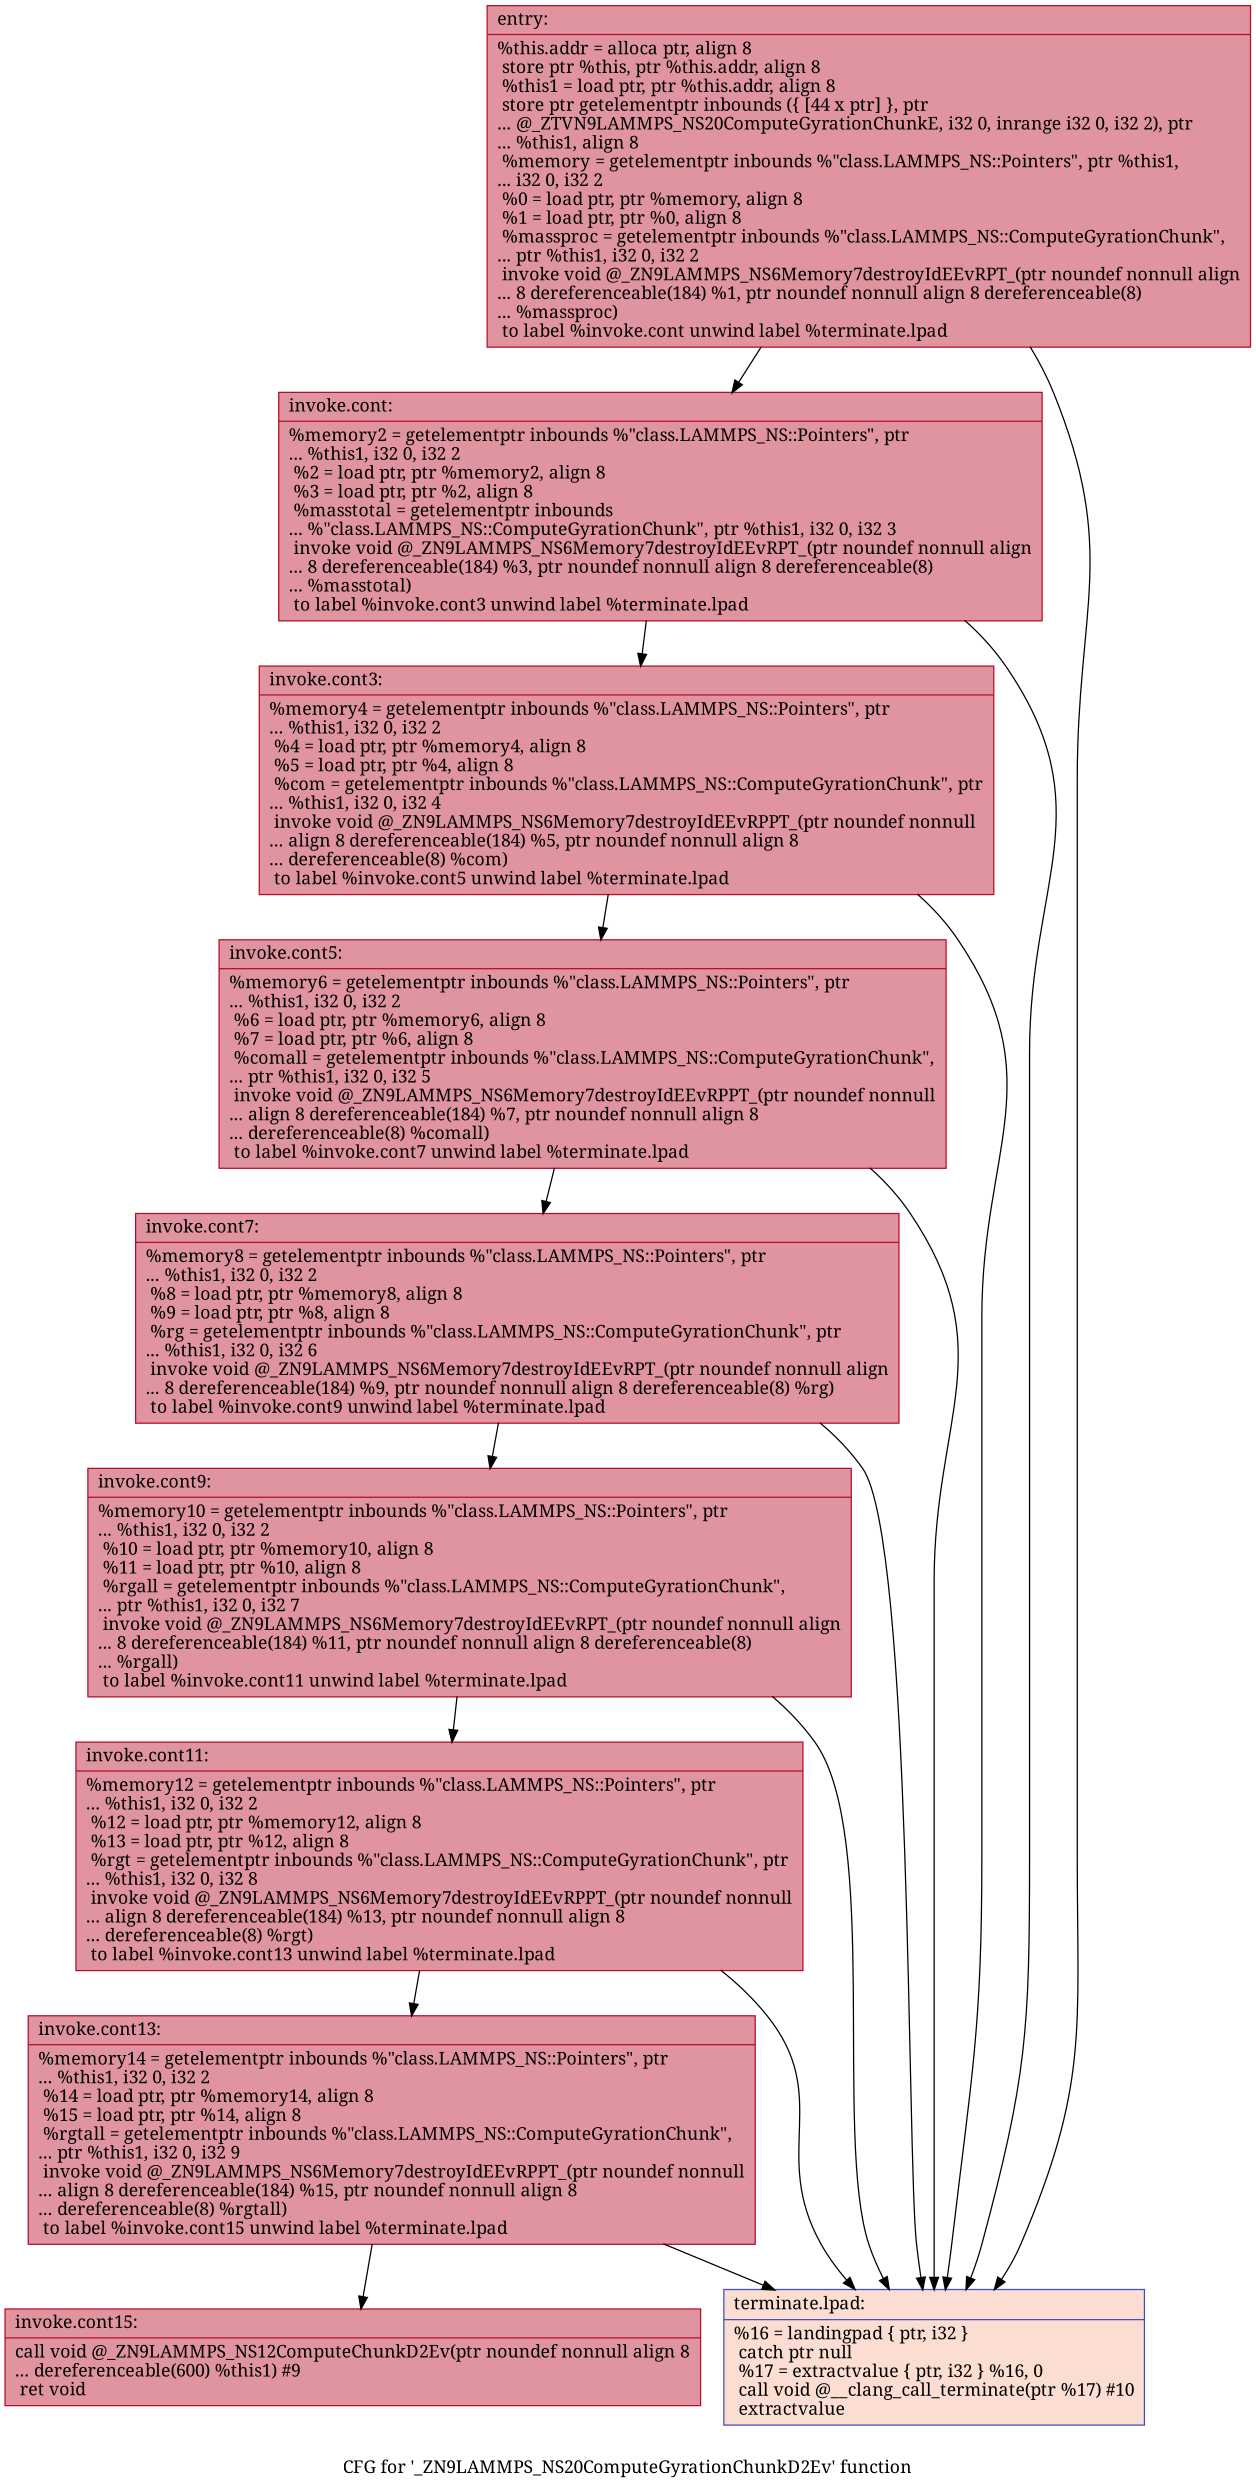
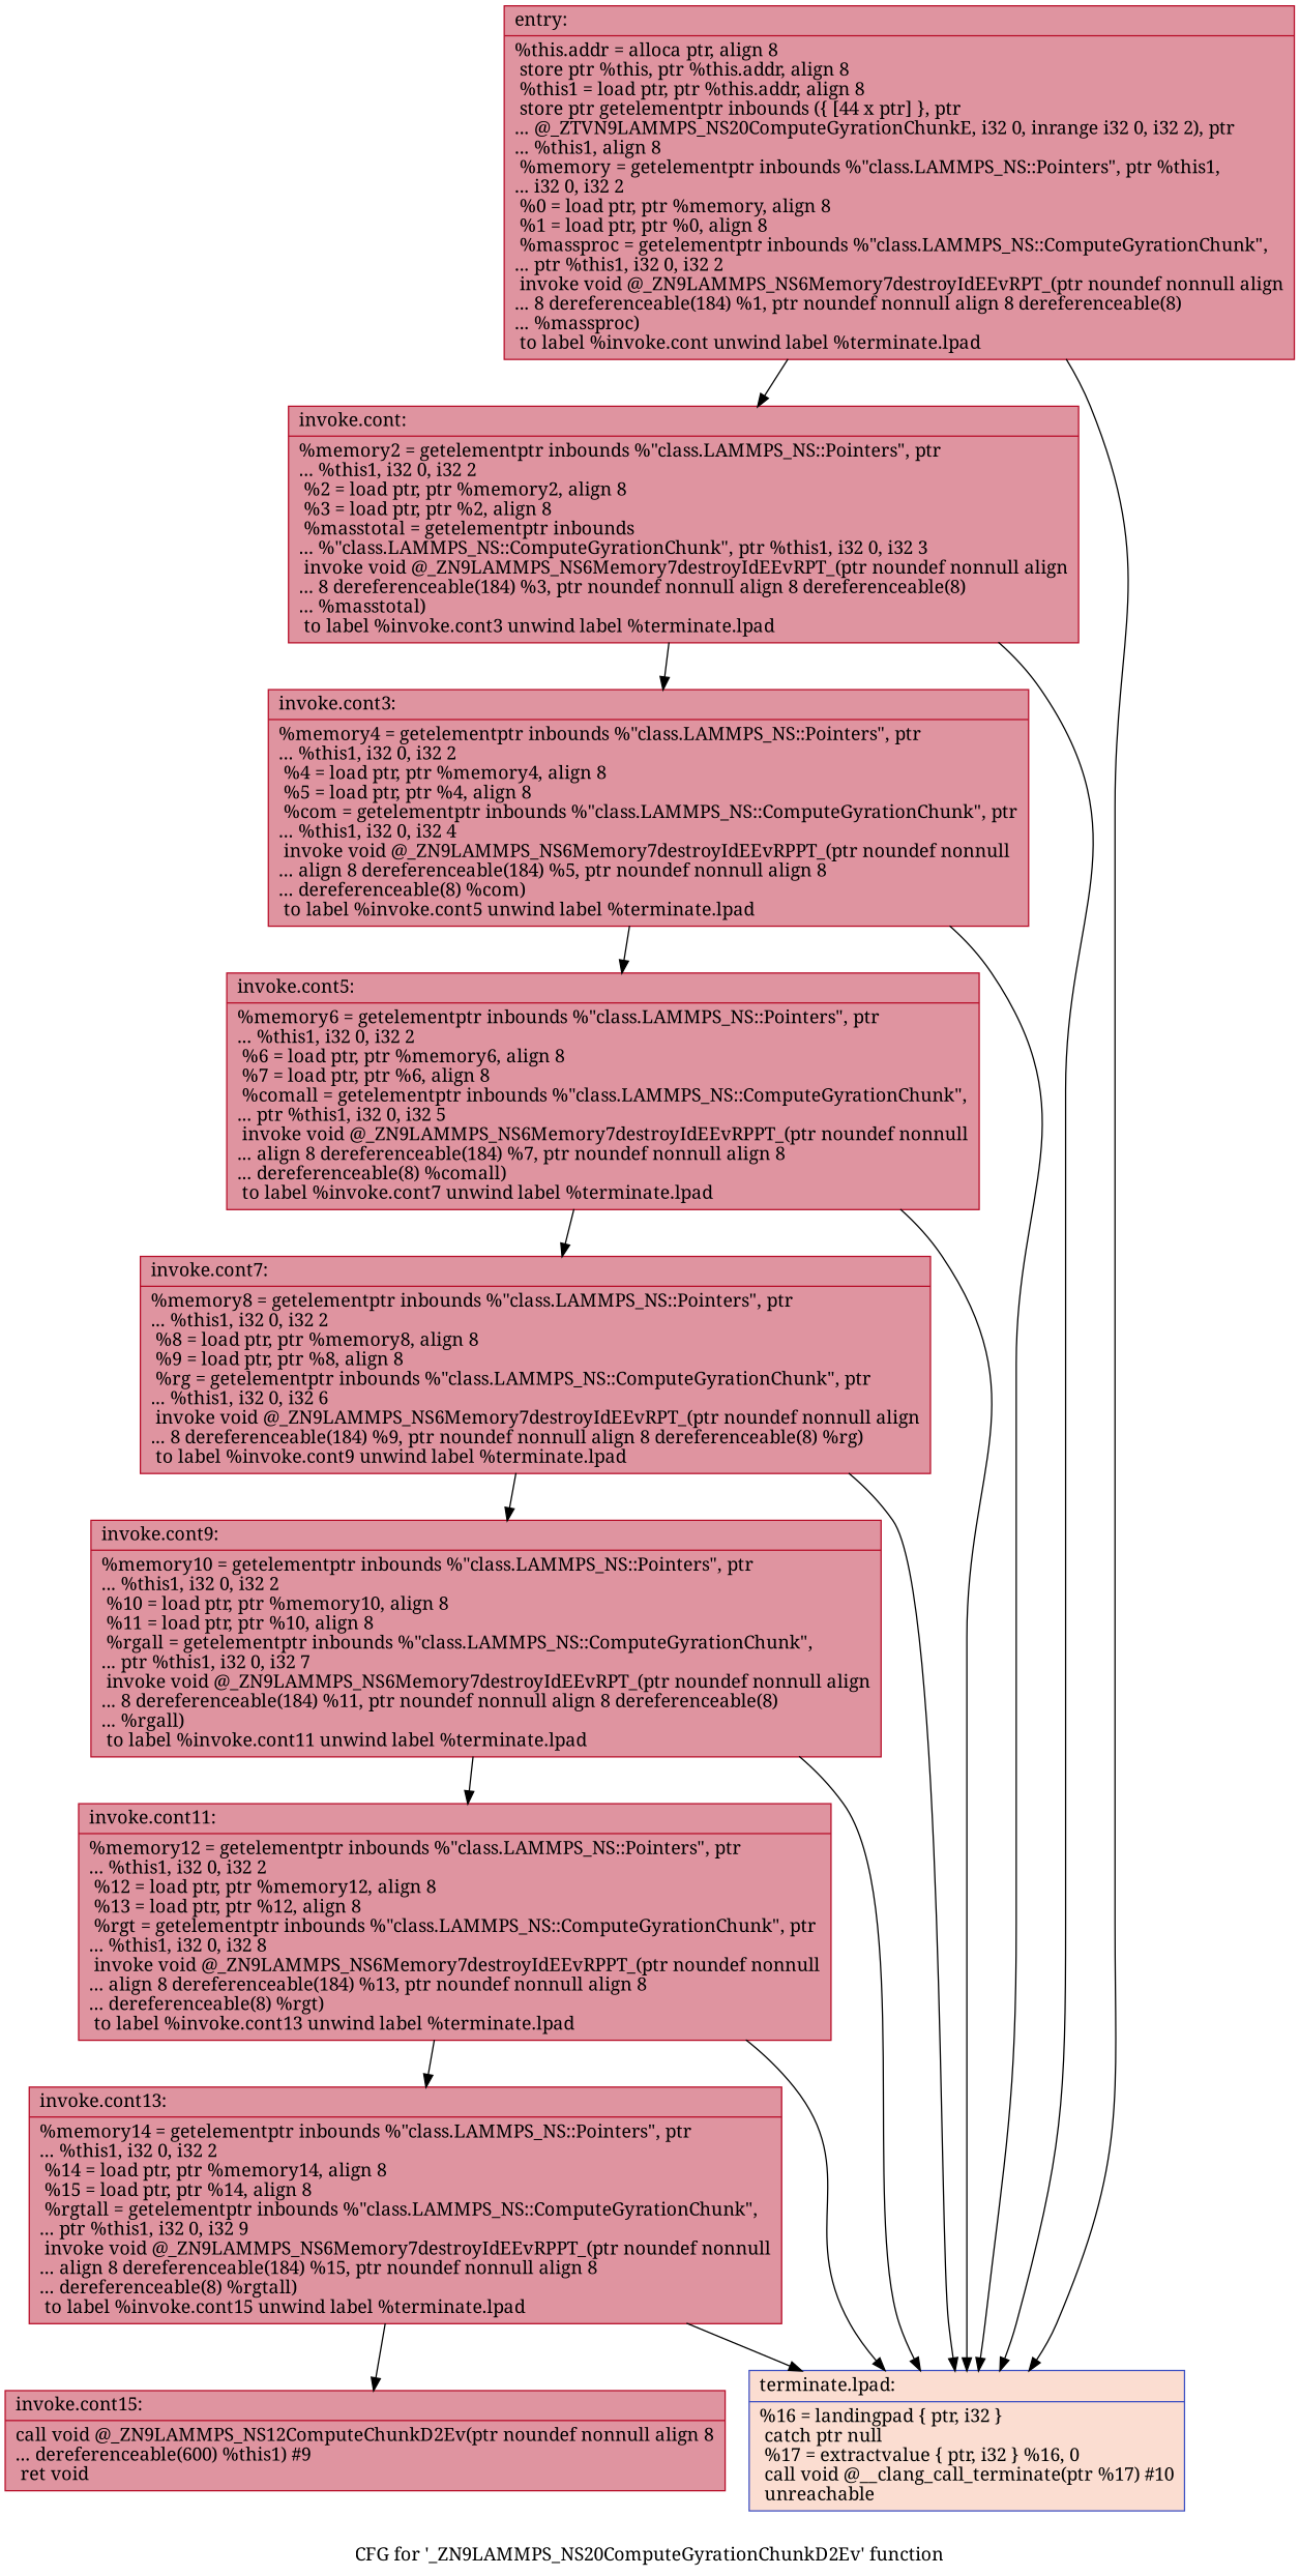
  digraph {
    label="CFG for '_ZN9LAMMPS_NS20ComputeGyrationChunkD2Ev' function"
    fontname="Noto Serif"
    node [color="#b70d28ff" fillcolor="#b70d2870" fontname="Noto Serif" shape=record style=filled]
    edge [fontname="Noto Serif"]
    n1 [label="{entry:\l|  %this.addr = alloca ptr, align 8\l  store ptr %this, ptr %this.addr, align 8\l  %this1 = load ptr, ptr %this.addr, align 8\l  store ptr getelementptr inbounds (\{ [44 x ptr] \}, ptr\l... @_ZTVN9LAMMPS_NS20ComputeGyrationChunkE, i32 0, inrange i32 0, i32 2), ptr\l... %this1, align 8\l  %memory = getelementptr inbounds %\"class.LAMMPS_NS::Pointers\", ptr %this1,\l... i32 0, i32 2\l  %0 = load ptr, ptr %memory, align 8\l  %1 = load ptr, ptr %0, align 8\l  %massproc = getelementptr inbounds %\"class.LAMMPS_NS::ComputeGyrationChunk\",\l... ptr %this1, i32 0, i32 2\l  invoke void @_ZN9LAMMPS_NS6Memory7destroyIdEEvRPT_(ptr noundef nonnull align\l... 8 dereferenceable(184) %1, ptr noundef nonnull align 8 dereferenceable(8)\l... %massproc)\l          to label %invoke.cont unwind label %terminate.lpad\l}"]
    n2 [label="{invoke.cont:\l|  %memory2 = getelementptr inbounds %\"class.LAMMPS_NS::Pointers\", ptr\l... %this1, i32 0, i32 2\l  %2 = load ptr, ptr %memory2, align 8\l  %3 = load ptr, ptr %2, align 8\l  %masstotal = getelementptr inbounds\l... %\"class.LAMMPS_NS::ComputeGyrationChunk\", ptr %this1, i32 0, i32 3\l  invoke void @_ZN9LAMMPS_NS6Memory7destroyIdEEvRPT_(ptr noundef nonnull align\l... 8 dereferenceable(184) %3, ptr noundef nonnull align 8 dereferenceable(8)\l... %masstotal)\l          to label %invoke.cont3 unwind label %terminate.lpad\l}"]
-   n3 [color="#3d50c3ff" fillcolor="#f7b39670" label="{terminate.lpad:\l|  %16 = landingpad \{ ptr, i32 \}\l          catch ptr null\l  %17 = extractvalue \{ ptr, i32 \} %16, 0\l  call void @__clang_call_terminate(ptr %17) #10\l  extractvalue\l}"]
+   n3 [color="#3d50c3ff" fillcolor="#f7b39670" label="{terminate.lpad:\l|  %16 = landingpad \{ ptr, i32 \}\l          catch ptr null\l  %17 = extractvalue \{ ptr, i32 \} %16, 0\l  call void @__clang_call_terminate(ptr %17) #10\l  unreachable\l}"]
    n4 [label="{invoke.cont3:\l|  %memory4 = getelementptr inbounds %\"class.LAMMPS_NS::Pointers\", ptr\l... %this1, i32 0, i32 2\l  %4 = load ptr, ptr %memory4, align 8\l  %5 = load ptr, ptr %4, align 8\l  %com = getelementptr inbounds %\"class.LAMMPS_NS::ComputeGyrationChunk\", ptr\l... %this1, i32 0, i32 4\l  invoke void @_ZN9LAMMPS_NS6Memory7destroyIdEEvRPPT_(ptr noundef nonnull\l... align 8 dereferenceable(184) %5, ptr noundef nonnull align 8\l... dereferenceable(8) %com)\l          to label %invoke.cont5 unwind label %terminate.lpad\l}"]
    n5 [label="{invoke.cont5:\l|  %memory6 = getelementptr inbounds %\"class.LAMMPS_NS::Pointers\", ptr\l... %this1, i32 0, i32 2\l  %6 = load ptr, ptr %memory6, align 8\l  %7 = load ptr, ptr %6, align 8\l  %comall = getelementptr inbounds %\"class.LAMMPS_NS::ComputeGyrationChunk\",\l... ptr %this1, i32 0, i32 5\l  invoke void @_ZN9LAMMPS_NS6Memory7destroyIdEEvRPPT_(ptr noundef nonnull\l... align 8 dereferenceable(184) %7, ptr noundef nonnull align 8\l... dereferenceable(8) %comall)\l          to label %invoke.cont7 unwind label %terminate.lpad\l}"]
    n6 [label="{invoke.cont7:\l|  %memory8 = getelementptr inbounds %\"class.LAMMPS_NS::Pointers\", ptr\l... %this1, i32 0, i32 2\l  %8 = load ptr, ptr %memory8, align 8\l  %9 = load ptr, ptr %8, align 8\l  %rg = getelementptr inbounds %\"class.LAMMPS_NS::ComputeGyrationChunk\", ptr\l... %this1, i32 0, i32 6\l  invoke void @_ZN9LAMMPS_NS6Memory7destroyIdEEvRPT_(ptr noundef nonnull align\l... 8 dereferenceable(184) %9, ptr noundef nonnull align 8 dereferenceable(8) %rg)\l          to label %invoke.cont9 unwind label %terminate.lpad\l}"]
    n7 [label="{invoke.cont9:\l|  %memory10 = getelementptr inbounds %\"class.LAMMPS_NS::Pointers\", ptr\l... %this1, i32 0, i32 2\l  %10 = load ptr, ptr %memory10, align 8\l  %11 = load ptr, ptr %10, align 8\l  %rgall = getelementptr inbounds %\"class.LAMMPS_NS::ComputeGyrationChunk\",\l... ptr %this1, i32 0, i32 7\l  invoke void @_ZN9LAMMPS_NS6Memory7destroyIdEEvRPT_(ptr noundef nonnull align\l... 8 dereferenceable(184) %11, ptr noundef nonnull align 8 dereferenceable(8)\l... %rgall)\l          to label %invoke.cont11 unwind label %terminate.lpad\l}"]
    n8 [label="{invoke.cont11:\l|  %memory12 = getelementptr inbounds %\"class.LAMMPS_NS::Pointers\", ptr\l... %this1, i32 0, i32 2\l  %12 = load ptr, ptr %memory12, align 8\l  %13 = load ptr, ptr %12, align 8\l  %rgt = getelementptr inbounds %\"class.LAMMPS_NS::ComputeGyrationChunk\", ptr\l... %this1, i32 0, i32 8\l  invoke void @_ZN9LAMMPS_NS6Memory7destroyIdEEvRPPT_(ptr noundef nonnull\l... align 8 dereferenceable(184) %13, ptr noundef nonnull align 8\l... dereferenceable(8) %rgt)\l          to label %invoke.cont13 unwind label %terminate.lpad\l}"]
    n9 [label="{invoke.cont13:\l|  %memory14 = getelementptr inbounds %\"class.LAMMPS_NS::Pointers\", ptr\l... %this1, i32 0, i32 2\l  %14 = load ptr, ptr %memory14, align 8\l  %15 = load ptr, ptr %14, align 8\l  %rgtall = getelementptr inbounds %\"class.LAMMPS_NS::ComputeGyrationChunk\",\l... ptr %this1, i32 0, i32 9\l  invoke void @_ZN9LAMMPS_NS6Memory7destroyIdEEvRPPT_(ptr noundef nonnull\l... align 8 dereferenceable(184) %15, ptr noundef nonnull align 8\l... dereferenceable(8) %rgtall)\l          to label %invoke.cont15 unwind label %terminate.lpad\l}"]
    n10 [label="{invoke.cont15:\l|  call void @_ZN9LAMMPS_NS12ComputeChunkD2Ev(ptr noundef nonnull align 8\l... dereferenceable(600) %this1) #9\l  ret void\l}"]
    n1 -> n2
    n1 -> n3
    n2 -> n3
    n2 -> n4
    n4 -> n3
    n4 -> n5
    n5 -> n3
    n5 -> n6
    n6 -> n3
    n6 -> n7
    n7 -> n3
    n7 -> n8
    n8 -> n3
    n8 -> n9
    n9 -> n3
    n9 -> n10
  }
